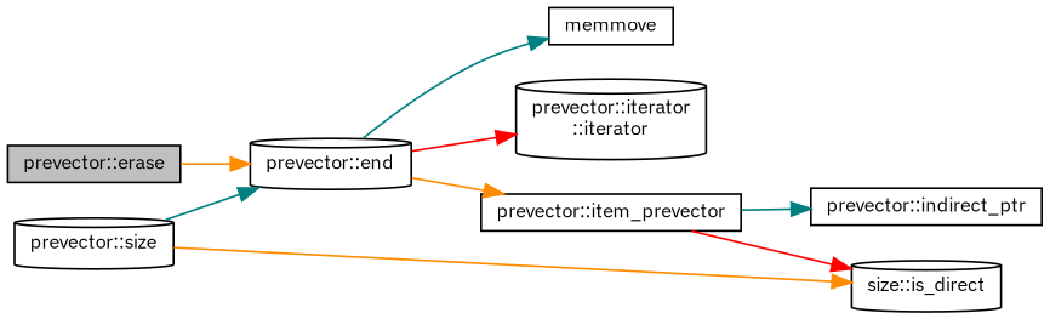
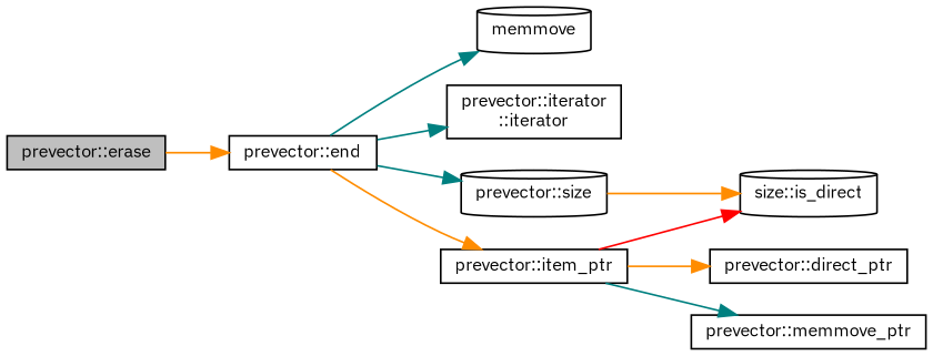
  digraph {
    fontname="IBM Plex Sans"
    rankdir=LR
    node [color=black fillcolor=white fontname="IBM Plex Sans" fontsize=10 shape=box style=filled]
    edge [color=darkorange fontname="IBM Plex Sans" fontsize=10 labelfontname=Helvetica labelfontsize=10 style=solid]
    n1 [fillcolor=grey75 fontcolor=black height=0.2 label="prevector::erase" width=0.4]
-   n2 [height=0.2 label="prevector::end" shape=cylinder width=0.4]
-   n3 [height=0.2 label=memmove width=0.4]
-   n4 [height=0.2 label="prevector::iterator\l::iterator" shape=cylinder width=0.4]
-   n5 [height=0.2 label="prevector::item_prevector" width=0.4]
+   n2 [height=0.2 label="prevector::end" width=0.4]
+   n3 [height=0.2 label=memmove shape=cylinder width=0.4]
+   n4 [height=0.2 label="prevector::iterator\l::iterator" width=0.4]
+   n5 [height=0.2 label="prevector::item_ptr" width=0.4]
    n6 [height=0.2 label="prevector::size" shape=cylinder width=0.4]
    n7 [height=0.2 label="size::is_direct" shape=cylinder width=0.4]
-   n9 [height=0.2 label="prevector::indirect_ptr" width=0.4]
+   n8 [height=0.2 label="prevector::direct_ptr" width=0.4]
+   n9 [height=0.2 label="prevector::memmove_ptr" width=0.4]
    n1 -> n2
    n2 -> n3 [color=teal]
-   n2 -> n4 [color=red]
+   n2 -> n4 [color=teal]
    n2 -> n5
-   n6 -> n2 [color=teal]
+   n2 -> n6 [color=teal]
    n5 -> n7 [color=red]
+   n5 -> n8
    n5 -> n9 [color=teal]
    n6 -> n7
  }
